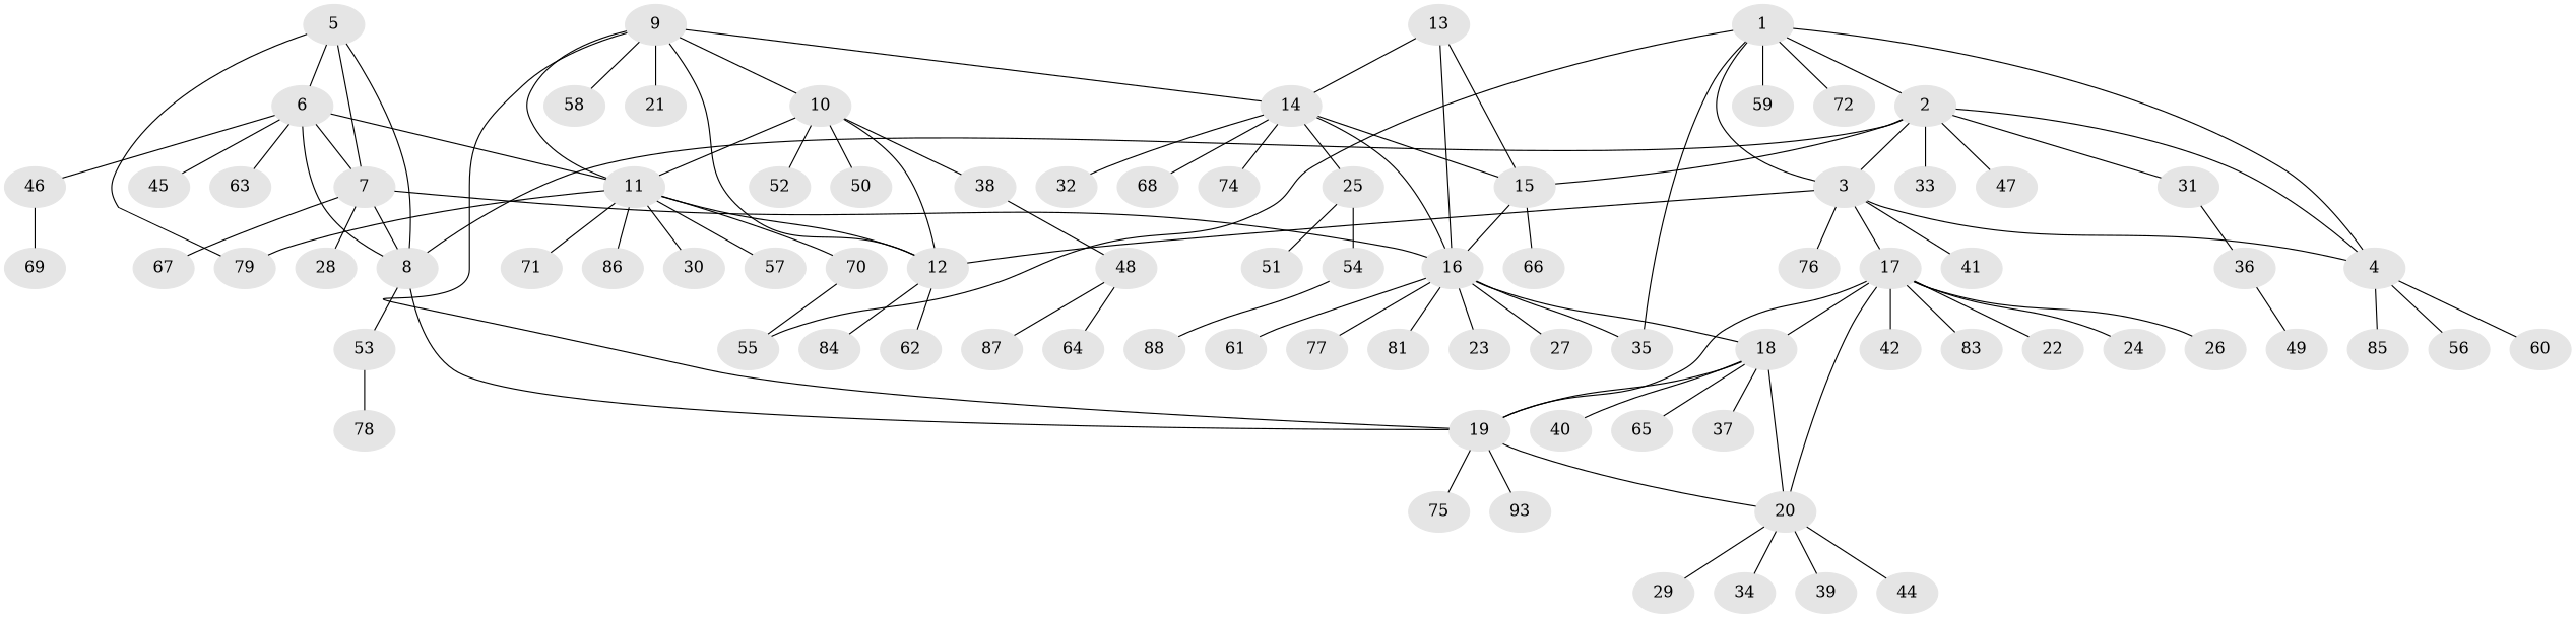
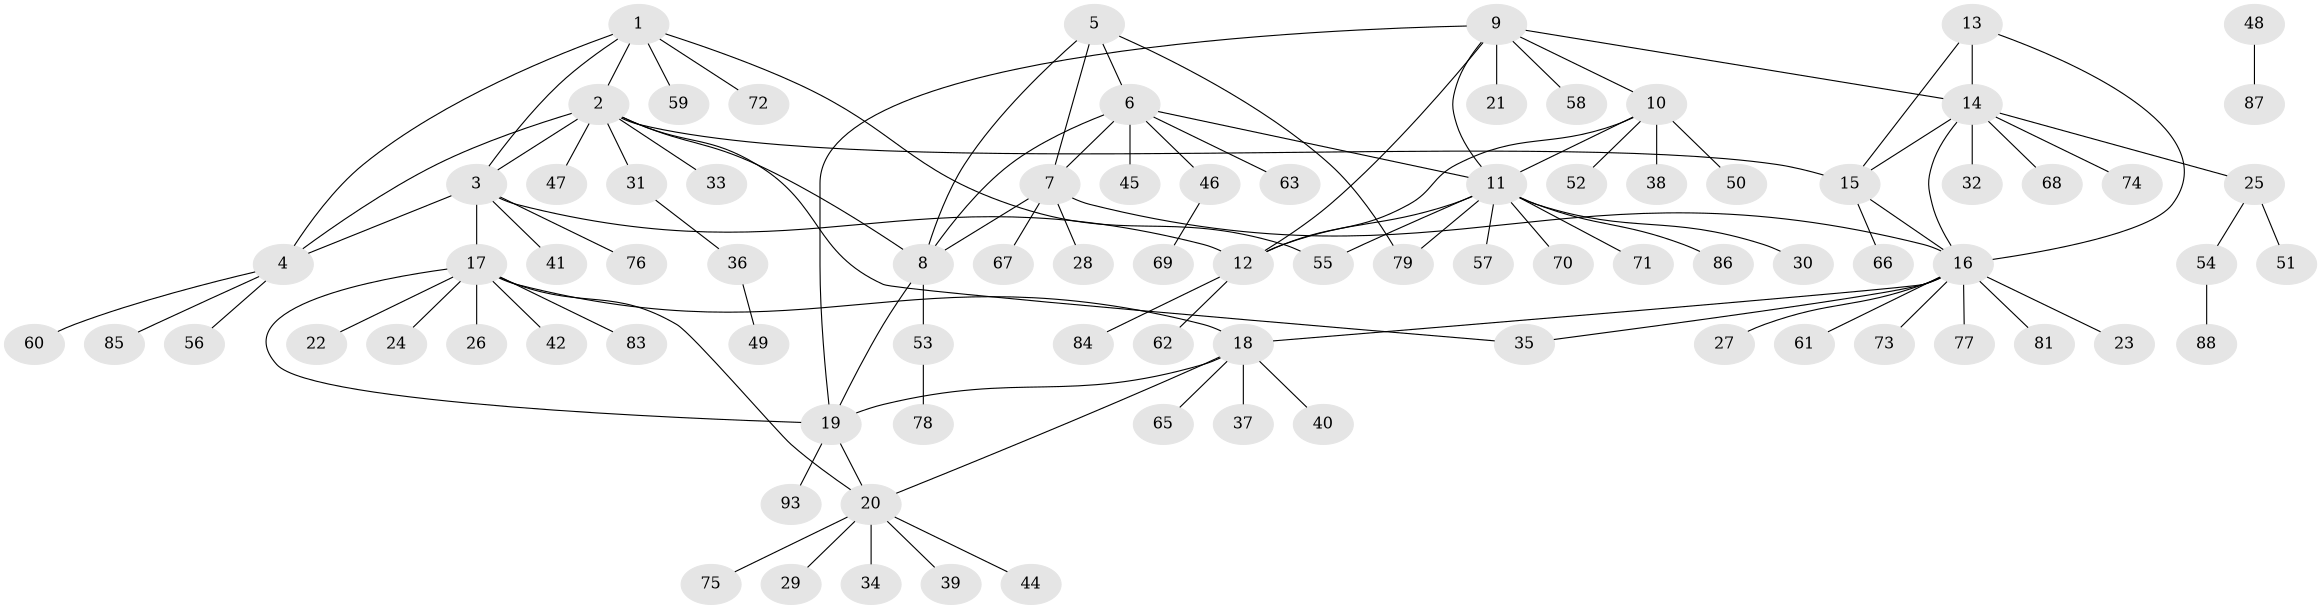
  graph {
    node [color=gray90 style=filled]
    1
    2
    3
    4
    55
    59
    72
    8
    15
    31
    33
    35
    47
    12
    17
    41
    76
    56
    60
    85
    19
    53
    16
    66
    36
    62
    84
    18
    20
    22
    24
    26
    42
    83
    5
    6
    7
    79
    11
    45
    46
    63
    28
    67
    30
    57
    70
    71
    86
    69
    23
    27
    61
+   73
    77
    81
    n57 [label=93]
    75
    78
    9
    10
    14
    21
    58
    38
    50
    52
    25
    32
    68
    74
    48
    13
    51
    54
    37
    40
    65
    29
    34
    39
    44
    n83 [label=88]
    49
-   64
    n86 [label=87]
    1 -- 2
    1 -- 3
    1 -- 4
    1 -- 55
    1 -- 59
    1 -- 72
    2 -- 3
    2 -- 4
    2 -- 8
    2 -- 15
    2 -- 31
    2 -- 33
-   1 -- 35
+   2 -- 35
    2 -- 47
    3 -- 4
    3 -- 12
    3 -- 17
    3 -- 41
    3 -- 76
    4 -- 56
    4 -- 60
    4 -- 85
    8 -- 19
    8 -- 53
    15 -- 16
    15 -- 66
    31 -- 36
    12 -- 62
    12 -- 84
    17 -- 19
    17 -- 18
    17 -- 20
    17 -- 22
    17 -- 24
    17 -- 26
    17 -- 42
    17 -- 83
    19 -- 20
    19 -- n57
-   19 -- 75
+   20 -- 75
    53 -- 78
    16 -- 35
    16 -- 18
    16 -- 23
    16 -- 27
    16 -- 61
+   16 -- 73
    16 -- 77
    16 -- 81
    36 -- 49
    18 -- 19
    18 -- 20
    18 -- 37
    18 -- 40
    18 -- 65
    20 -- 29
    20 -- 34
    20 -- 39
    20 -- 44
    5 -- 8
    5 -- 6
    5 -- 7
    5 -- 79
    6 -- 8
    6 -- 7
    6 -- 11
    6 -- 45
    6 -- 46
    6 -- 63
    7 -- 8
    7 -- 16
    7 -- 28
    7 -- 67
-   70 -- 55
+   11 -- 55
    11 -- 12
    11 -- 79
    11 -- 30
    11 -- 57
    11 -- 70
    11 -- 71
    11 -- 86
    46 -- 69
    9 -- 12
    9 -- 19
    9 -- 11
    9 -- 10
    9 -- 14
    9 -- 21
    9 -- 58
    10 -- 12
    10 -- 11
    10 -- 38
    10 -- 50
    10 -- 52
    14 -- 15
    14 -- 16
    14 -- 25
    14 -- 32
    14 -- 68
    14 -- 74
-   38 -- 48
    25 -- 51
    25 -- 54
-   48 -- 64
    48 -- n86
    13 -- 15
    13 -- 16
    13 -- 14
    54 -- n83
  }
